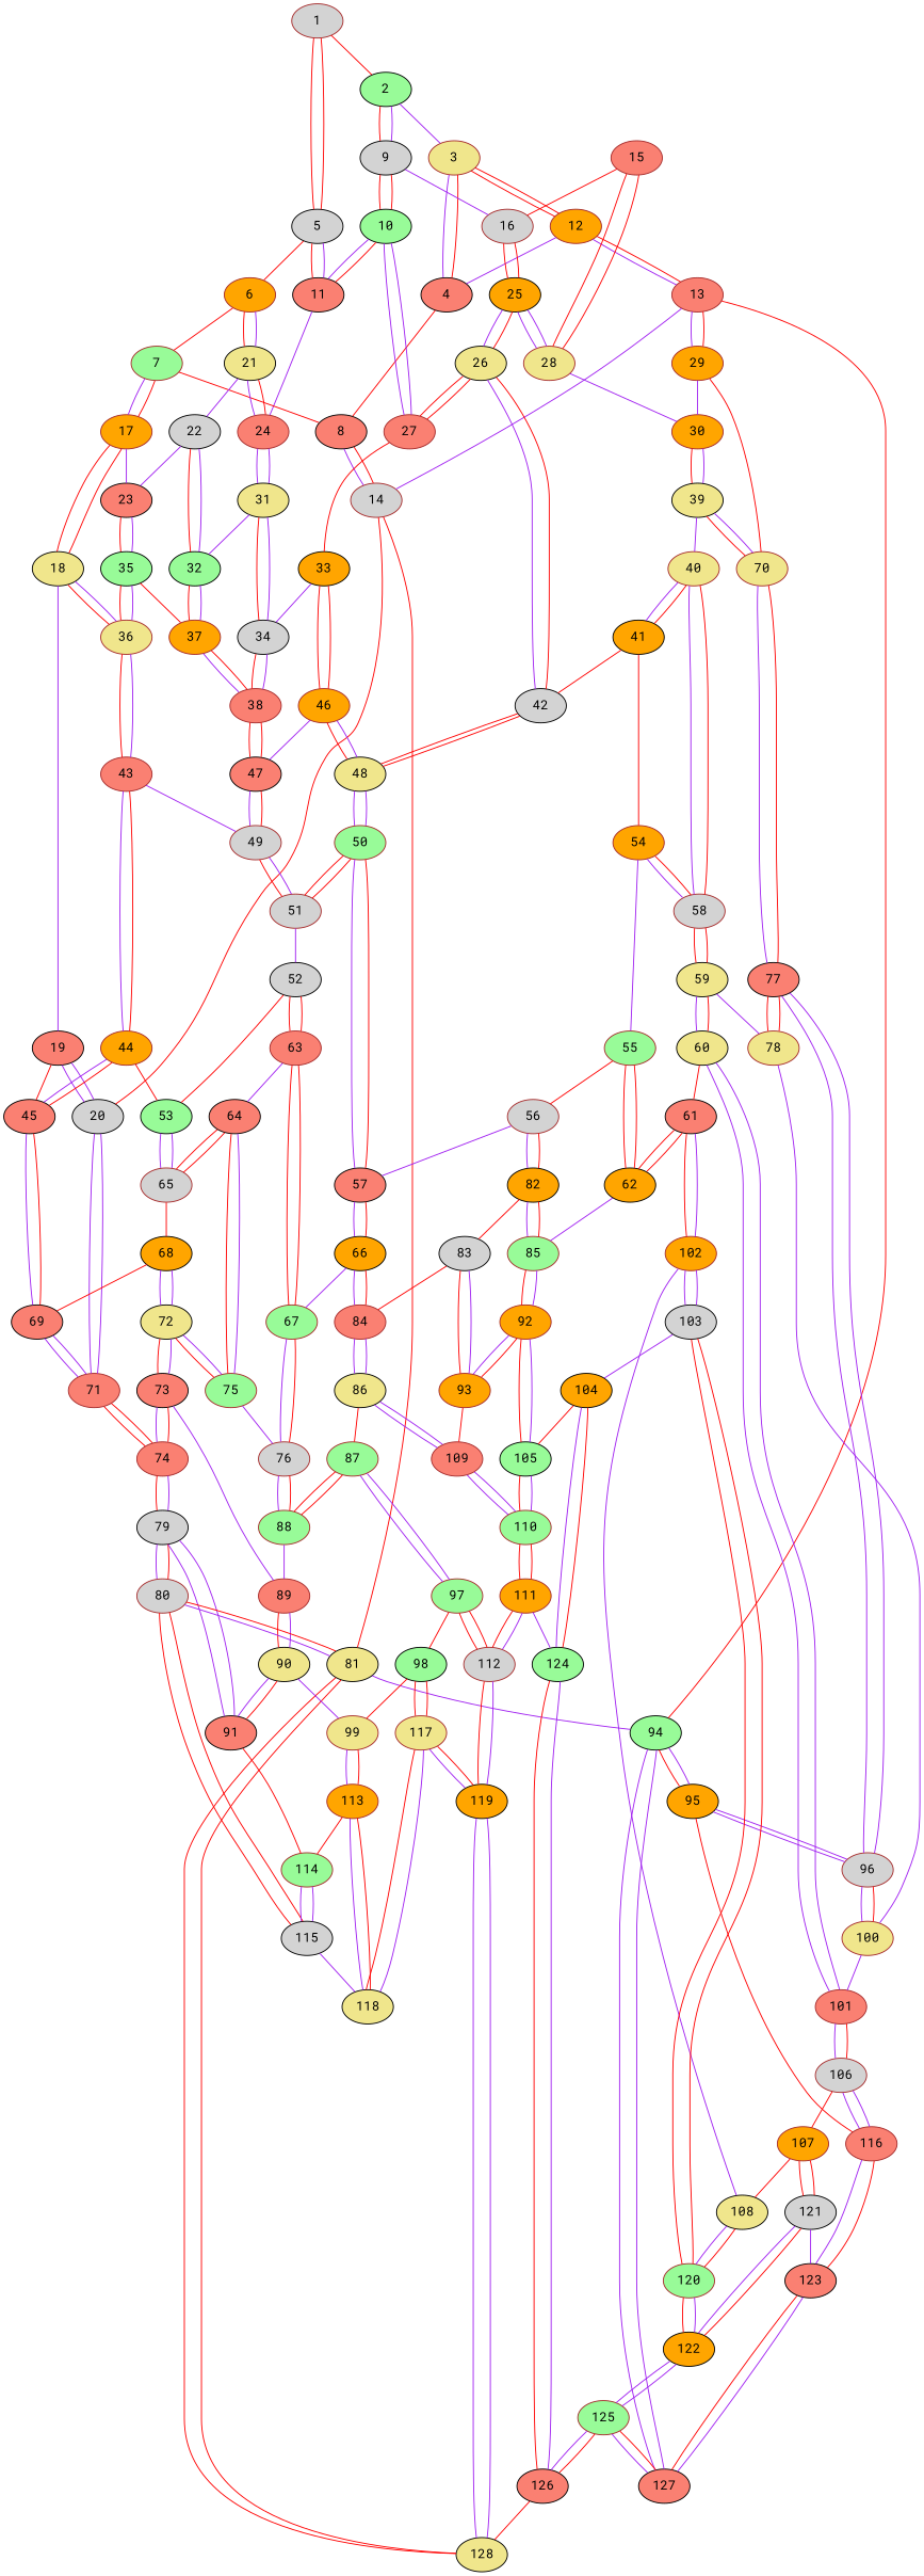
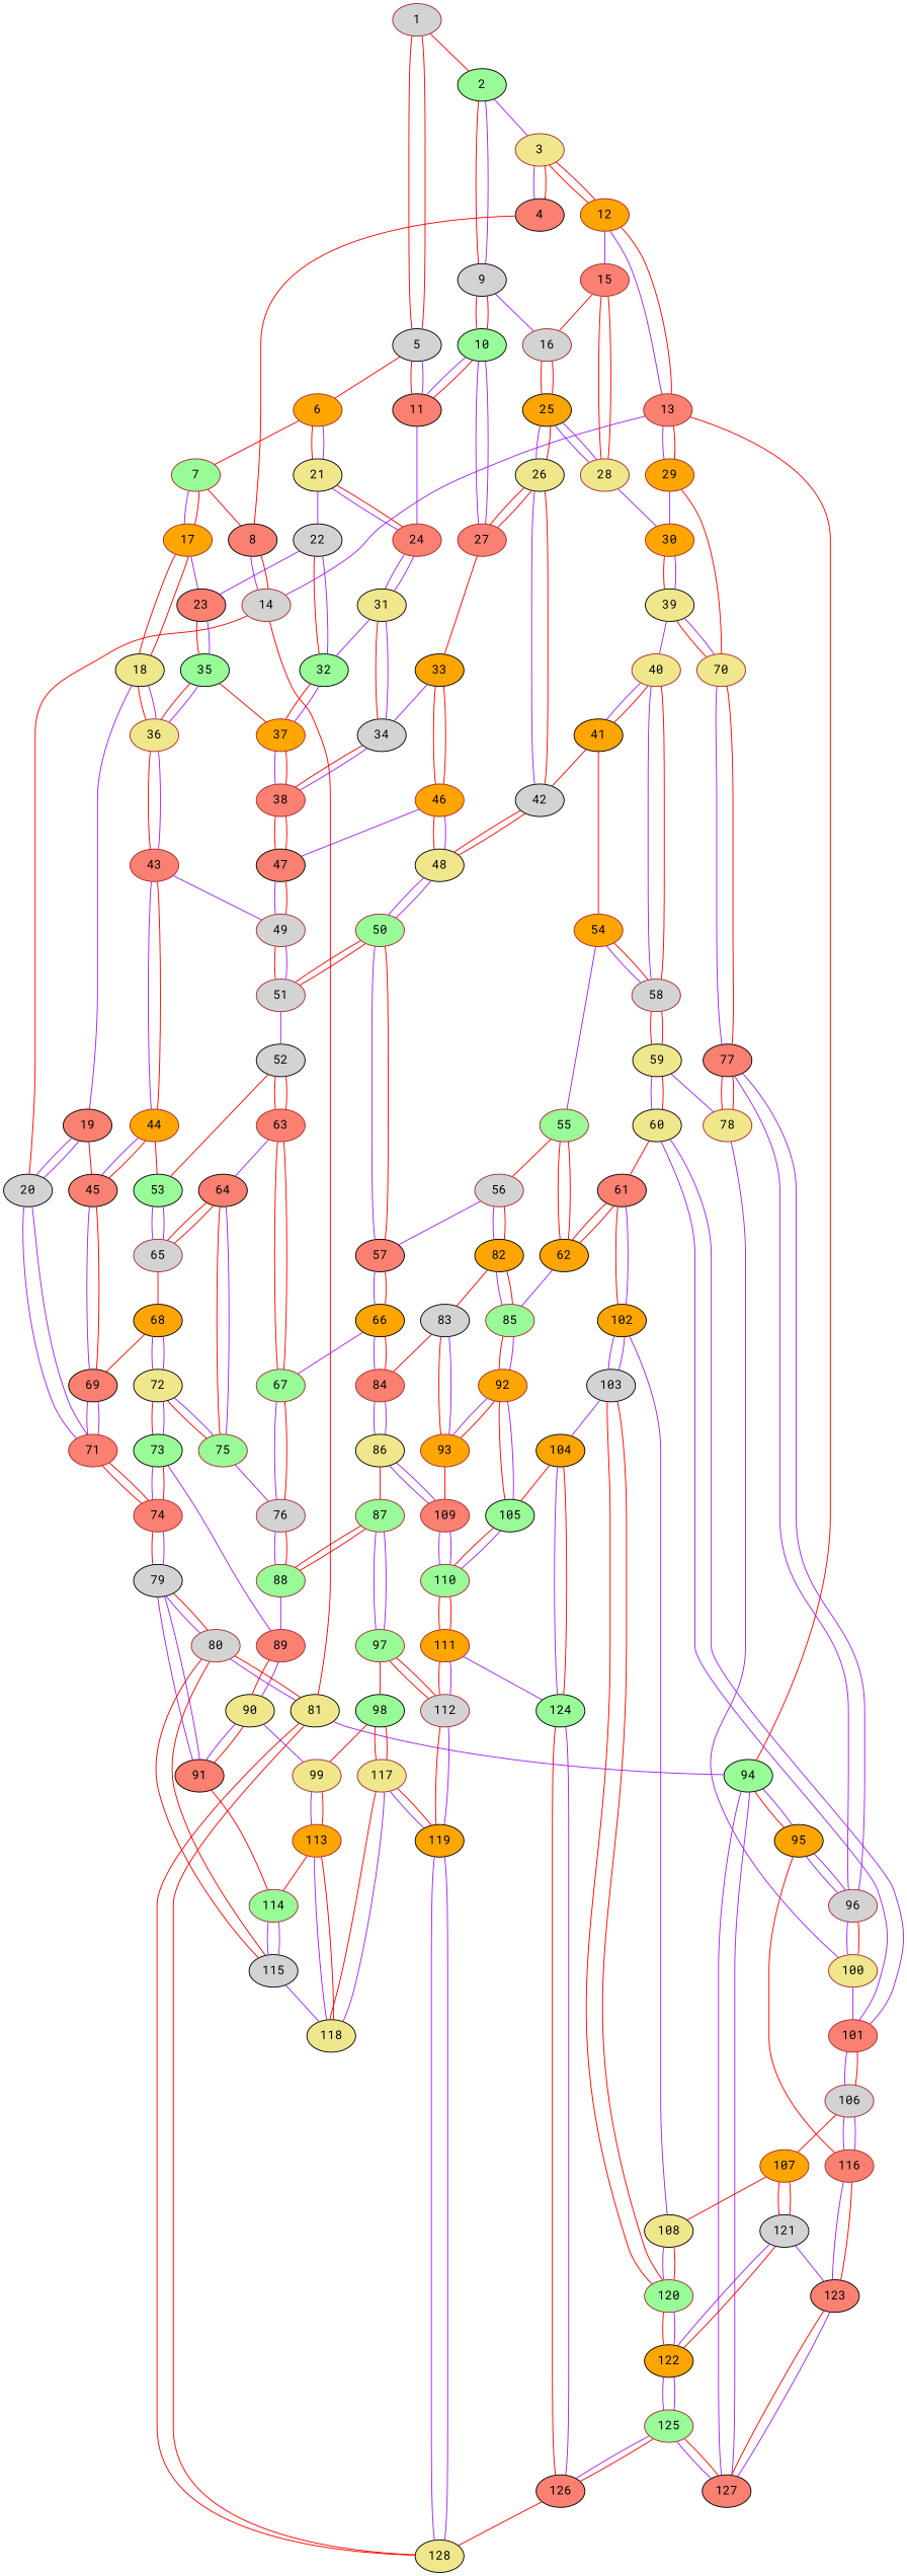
  graph {
    fontname="Roboto Mono"
    node [color=black fillcolor=salmon fontname="Roboto Mono" style=filled]
    edge [color=red fontname="Roboto Mono"]
    1 [color=brown fillcolor=lightgrey]
    2 [fillcolor=palegreen]
    5 [fillcolor=lightgrey]
    3 [color=brown fillcolor=khaki]
    9 [fillcolor=lightgrey]
    6 [color=brown fillcolor=orange]
    11
    4
    12 [color=brown fillcolor=orange]
    10 [fillcolor=palegreen]
    16 [color=brown fillcolor=lightgrey]
    8
    13 [color=brown]
    15 [color=brown]
    14 [color=brown fillcolor=lightgrey]
    7 [color=brown fillcolor=palegreen]
    21 [fillcolor=khaki]
    24 [color=brown]
    17 [color=brown fillcolor=orange]
    22 [fillcolor=lightgrey]
    18 [fillcolor=khaki]
    23
    20 [fillcolor=lightgrey]
    81 [fillcolor=khaki]
    27 [color=brown]
    25 [fillcolor=orange]
    33 [fillcolor=orange]
    31 [fillcolor=khaki]
    29 [color=brown fillcolor=orange]
    94 [fillcolor=palegreen]
    28 [color=brown fillcolor=khaki]
    30 [color=brown fillcolor=orange]
    70 [color=brown fillcolor=khaki]
    95 [fillcolor=orange]
    127
    71 [color=brown]
    128 [fillcolor=khaki]
    26 [fillcolor=khaki]
    19
    36 [color=brown fillcolor=khaki]
    35 [fillcolor=palegreen]
    45
    43 [color=brown]
    69
    74 [color=brown]
    32 [fillcolor=palegreen]
    37 [color=brown fillcolor=orange]
    34 [fillcolor=lightgrey]
    42 [fillcolor=lightgrey]
    48 [fillcolor=khaki]
    46 [color=brown fillcolor=orange]
    39 [fillcolor=khaki]
    77
    40 [color=brown fillcolor=khaki]
    38 [color=brown]
    47
    44 [color=brown fillcolor=orange]
    49 [color=brown fillcolor=lightgrey]
    41 [fillcolor=orange]
    58 [color=brown fillcolor=lightgrey]
    54 [color=brown fillcolor=orange]
    59 [fillcolor=khaki]
    55 [color=brown fillcolor=palegreen]
    50 [color=brown fillcolor=palegreen]
    53 [fillcolor=palegreen]
    51 [color=brown fillcolor=lightgrey]
    65 [color=brown fillcolor=lightgrey]
    57
    52 [fillcolor=lightgrey]
    66 [fillcolor=orange]
    63 [color=brown]
    64
    67 [color=brown fillcolor=palegreen]
    68 [fillcolor=orange]
    56 [color=brown fillcolor=lightgrey]
    62 [fillcolor=orange]
    82 [fillcolor=orange]
    85 [color=brown fillcolor=palegreen]
    83 [fillcolor=lightgrey]
    84 [color=brown]
    60 [fillcolor=khaki]
    78 [color=brown fillcolor=khaki]
    61
    101 [color=brown]
    100 [color=brown fillcolor=khaki]
-   102 [color=brown fillcolor=orange]
+   102 [fillcolor=orange]
    106 [color=brown fillcolor=lightgrey]
    103 [fillcolor=lightgrey]
    108 [fillcolor=khaki]
    92 [color=brown fillcolor=orange]
    75 [color=brown fillcolor=palegreen]
    76 [color=brown fillcolor=lightgrey]
    72 [fillcolor=khaki]
    86 [fillcolor=khaki]
    88 [color=brown fillcolor=palegreen]
-   73
+   73 [fillcolor=palegreen]
    96 [color=brown fillcolor=lightgrey]
    79 [fillcolor=lightgrey]
    89 [color=brown]
    90 [fillcolor=khaki]
    80 [color=brown fillcolor=lightgrey]
    91
    115 [fillcolor=lightgrey]
    114 [color=brown fillcolor=palegreen]
    118 [fillcolor=khaki]
    93 [color=brown fillcolor=orange]
    109 [color=brown]
    87 [color=brown fillcolor=palegreen]
    105 [fillcolor=palegreen]
    97 [color=brown fillcolor=palegreen]
    110 [color=brown fillcolor=palegreen]
    98 [fillcolor=palegreen]
    112 [color=brown fillcolor=lightgrey]
    99 [color=brown fillcolor=khaki]
    113 [color=brown fillcolor=orange]
    116 [color=brown]
    123
    117 [color=brown fillcolor=khaki]
    119 [fillcolor=orange]
    107 [color=brown fillcolor=orange]
    104 [fillcolor=orange]
    120 [color=brown fillcolor=palegreen]
    124 [fillcolor=palegreen]
    122 [fillcolor=orange]
    126
    111 [color=brown fillcolor=orange]
    121 [fillcolor=lightgrey]
    125 [color=brown fillcolor=palegreen]
    1 -- 2
    1 -- 5
    1 -- 5
    2 -- 3 [color=purple]
    2 -- 9
    2 -- 9 [color=purple]
    5 -- 6
    5 -- 11
    5 -- 11 [color=purple]
    3 -- 4 [color=purple]
    3 -- 4
    3 -- 12
    3 -- 12
    9 -- 10
    9 -- 10
    9 -- 16 [color=purple]
    6 -- 7
    6 -- 21
    6 -- 21 [color=purple]
    11 -- 24 [color=purple]
    4 -- 8
    12 -- 13 [color=purple]
    12 -- 13
-   12 -- 4 [color=purple]
+   12 -- 15 [color=purple]
    10 -- 11 [color=purple]
    10 -- 11
    10 -- 27 [color=purple]
    10 -- 27 [color=purple]
    16 -- 25
    16 -- 25
    8 -- 14 [color=purple]
    8 -- 14
    13 -- 14 [color=purple]
    13 -- 29 [color=purple]
    13 -- 29
    13 -- 94
    15 -- 16
    15 -- 28
    15 -- 28
    14 -- 20
    14 -- 81
    7 -- 8
    7 -- 17 [color=purple]
    7 -- 17
    21 -- 24 [color=purple]
    21 -- 24
    21 -- 22 [color=purple]
    24 -- 31 [color=purple]
    24 -- 31 [color=purple]
    17 -- 18
    17 -- 18
    17 -- 23 [color=purple]
    22 -- 23 [color=purple]
    22 -- 32
    22 -- 32 [color=purple]
    18 -- 19 [color=purple]
    18 -- 36
    18 -- 36 [color=purple]
    23 -- 35
    23 -- 35 [color=purple]
    20 -- 71 [color=purple]
    20 -- 71 [color=purple]
    81 -- 94 [color=purple]
    81 -- 128
    81 -- 128
    27 -- 33
    25 -- 28 [color=purple]
    25 -- 28 [color=purple]
    25 -- 26 [color=purple]
    25 -- 26
    33 -- 34 [color=purple]
    33 -- 46
    33 -- 46
    31 -- 32 [color=purple]
    31 -- 34
    31 -- 34 [color=purple]
    29 -- 30 [color=purple]
    29 -- 70
    94 -- 95
    94 -- 95 [color=purple]
    94 -- 127 [color=purple]
    94 -- 127 [color=purple]
    28 -- 30 [color=purple]
    30 -- 39
    30 -- 39 [color=purple]
    70 -- 77 [color=purple]
    70 -- 77
    95 -- 96 [color=purple]
    95 -- 96 [color=purple]
    95 -- 116
    71 -- 74
    71 -- 74
    26 -- 27
    26 -- 27
    26 -- 42 [color=purple]
    26 -- 42
    19 -- 20 [color=purple]
    19 -- 20 [color=purple]
    19 -- 45
    36 -- 43
    36 -- 43 [color=purple]
    35 -- 36
    35 -- 36 [color=purple]
    35 -- 37
    45 -- 69 [color=purple]
    45 -- 69
    43 -- 44 [color=purple]
    43 -- 44
    43 -- 49 [color=purple]
    69 -- 71 [color=purple]
    69 -- 71 [color=purple]
    74 -- 79
    74 -- 79 [color=purple]
    32 -- 37
    32 -- 37 [color=purple]
    37 -- 38 [color=purple]
    37 -- 38
    34 -- 38
    34 -- 38 [color=purple]
    42 -- 48
    42 -- 48
    48 -- 50 [color=purple]
    48 -- 50 [color=purple]
    46 -- 48
    46 -- 48 [color=purple]
    46 -- 47 [color=purple]
    39 -- 70
    39 -- 70 [color=purple]
    39 -- 40 [color=purple]
    77 -- 78
    77 -- 78
    77 -- 96 [color=purple]
    77 -- 96 [color=purple]
    40 -- 41 [color=purple]
    40 -- 41
    40 -- 58 [color=purple]
    40 -- 58
    38 -- 47
    38 -- 47
    47 -- 49 [color=purple]
    47 -- 49
    44 -- 45 [color=purple]
    44 -- 45
    44 -- 53
    49 -- 51
    49 -- 51 [color=purple]
    41 -- 42
    41 -- 54
    58 -- 59
    58 -- 59
    54 -- 58 [color=purple]
    54 -- 58
    54 -- 55 [color=purple]
    59 -- 60 [color=purple]
    59 -- 60
    59 -- 78 [color=purple]
    55 -- 56
    55 -- 62
    55 -- 62
    50 -- 51
    50 -- 51
    50 -- 57 [color=purple]
    50 -- 57
    53 -- 65 [color=purple]
    53 -- 65 [color=purple]
    51 -- 52 [color=purple]
    65 -- 68
    57 -- 66 [color=purple]
    57 -- 66
    52 -- 53
    52 -- 63
    52 -- 63
    66 -- 67 [color=purple]
    66 -- 84 [color=purple]
    66 -- 84
    63 -- 64 [color=purple]
    63 -- 67
    63 -- 67
    64 -- 65
    64 -- 65
    64 -- 75
    64 -- 75 [color=purple]
    67 -- 76 [color=purple]
    67 -- 76
    68 -- 69
    68 -- 72 [color=purple]
    68 -- 72 [color=purple]
    56 -- 57 [color=purple]
    56 -- 82 [color=purple]
    56 -- 82
    62 -- 85 [color=purple]
    82 -- 85 [color=purple]
    82 -- 85
    82 -- 83
    85 -- 92
    85 -- 92 [color=purple]
    83 -- 84
    83 -- 93
    83 -- 93 [color=purple]
    84 -- 86 [color=purple]
    84 -- 86 [color=purple]
    60 -- 61
    60 -- 101 [color=purple]
    60 -- 101 [color=purple]
    78 -- 100 [color=purple]
    61 -- 62
    61 -- 62
    61 -- 102
    61 -- 102 [color=purple]
    101 -- 106 [color=purple]
    101 -- 106
    100 -- 101 [color=purple]
    102 -- 103 [color=purple]
    102 -- 103 [color=purple]
    102 -- 108 [color=purple]
    106 -- 116 [color=purple]
    106 -- 116 [color=purple]
    106 -- 107
    103 -- 104 [color=purple]
    103 -- 120
    103 -- 120
    108 -- 120 [color=purple]
    108 -- 120
    92 -- 93 [color=purple]
    92 -- 93
    92 -- 105
    92 -- 105 [color=purple]
    75 -- 76 [color=purple]
    76 -- 88 [color=purple]
    76 -- 88
    72 -- 75
    72 -- 75 [color=purple]
    72 -- 73
    72 -- 73 [color=purple]
    86 -- 109 [color=purple]
    86 -- 109 [color=purple]
    86 -- 87
    88 -- 89 [color=purple]
    73 -- 74 [color=purple]
    73 -- 74
    73 -- 89 [color=purple]
    96 -- 100 [color=purple]
    96 -- 100
    79 -- 80 [color=purple]
    79 -- 80
    79 -- 91 [color=purple]
    79 -- 91 [color=purple]
    89 -- 90
    89 -- 90 [color=purple]
    90 -- 91 [color=purple]
    90 -- 91
    90 -- 99 [color=purple]
    80 -- 81 [color=purple]
    80 -- 81
    80 -- 115
    80 -- 115
    91 -- 114
    115 -- 118 [color=purple]
    114 -- 115 [color=purple]
    114 -- 115 [color=purple]
    93 -- 109
    109 -- 110 [color=purple]
    109 -- 110 [color=purple]
    87 -- 88
    87 -- 88
    87 -- 97 [color=purple]
    87 -- 97 [color=purple]
    105 -- 110
    105 -- 110 [color=purple]
    97 -- 98
    97 -- 112
    97 -- 112
    110 -- 111
    110 -- 111
    98 -- 99
    98 -- 117
    98 -- 117
    112 -- 119
    112 -- 119 [color=purple]
    99 -- 113 [color=purple]
    99 -- 113
    113 -- 114
    113 -- 118 [color=purple]
    113 -- 118
    116 -- 123 [color=purple]
    116 -- 123
    123 -- 127
    123 -- 127 [color=purple]
    117 -- 118
    117 -- 118 [color=purple]
    117 -- 119 [color=purple]
    117 -- 119
    119 -- 128 [color=purple]
    119 -- 128 [color=purple]
    107 -- 108
    107 -- 121
    107 -- 121
    104 -- 105
    104 -- 124 [color=purple]
    104 -- 124
    120 -- 122
    120 -- 122 [color=purple]
    124 -- 126
    124 -- 126 [color=purple]
    122 -- 125 [color=purple]
    122 -- 125 [color=purple]
    126 -- 128
    111 -- 112
    111 -- 112 [color=purple]
    111 -- 124 [color=purple]
    121 -- 123 [color=purple]
    121 -- 122 [color=purple]
    121 -- 122
    125 -- 127 [color=purple]
    125 -- 127
    125 -- 126 [color=purple]
    125 -- 126
  }
